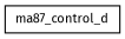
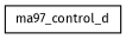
  digraph {
    rankdir=TB
    fontname="Fira Sans"
-   n1 [color=black fillcolor=white fontname="Fira Sans" fontsize=10 height=0.2 label=ma87_control_d shape=record style=filled width=0.4]
+   n1 [color=black fillcolor=white fontname="Fira Sans" fontsize=10 height=0.2 label=ma97_control_d shape=record style=filled width=0.4]
  }
